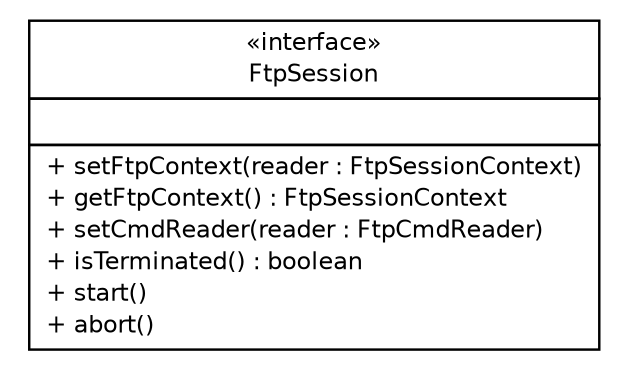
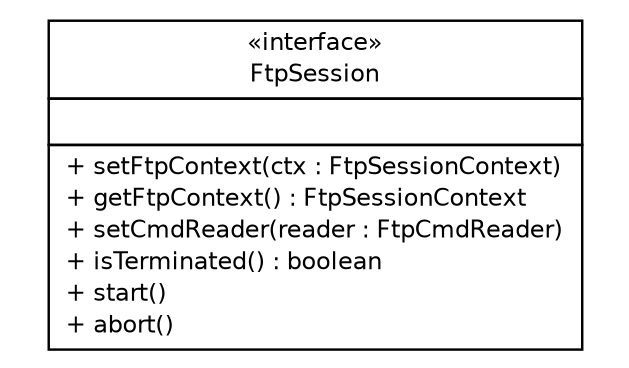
  digraph {
    nodesep=0.25
    ranksep=0.5
-   n1 [fontcolor=black fontname=Helvetica fontsize=10.0 label=<<table title="com.apporiented.hermesftp.session.FtpSession" border="0" cellborder="1" cellspacing="0" cellpadding="2" port="p" href="./FtpSession.html"> 		<tr><td><table border="0" cellspacing="0" cellpadding="1"> <tr><td align="center" balign="center"> &#171;interface&#187; </td></tr> <tr><td align="center" balign="center"> FtpSession </td></tr> 		</table></td></tr> 		<tr><td><table border="0" cellspacing="0" cellpadding="1"> <tr><td align="left" balign="left">  </td></tr> 		</table></td></tr> 		<tr><td><table border="0" cellspacing="0" cellpadding="1"> <tr><td align="left" balign="left"> + setFtpContext(reader : FtpSessionContext) </td></tr> <tr><td align="left" balign="left"> + getFtpContext() : FtpSessionContext </td></tr> <tr><td align="left" balign="left"> + setCmdReader(reader : FtpCmdReader) </td></tr> <tr><td align="left" balign="left"> + isTerminated() : boolean </td></tr> <tr><td align="left" balign="left"> + start() </td></tr> <tr><td align="left" balign="left"> + abort() </td></tr> 		</table></td></tr> 		</table>> shape=plaintext]
+   n1 [fontcolor=black fontname=Helvetica fontsize=10.0 label=<<table title="com.apporiented.hermesftp.session.FtpSession" border="0" cellborder="1" cellspacing="0" cellpadding="2" port="p" href="./FtpSession.html"> 		<tr><td><table border="0" cellspacing="0" cellpadding="1"> <tr><td align="center" balign="center"> &#171;interface&#187; </td></tr> <tr><td align="center" balign="center"> FtpSession </td></tr> 		</table></td></tr> 		<tr><td><table border="0" cellspacing="0" cellpadding="1"> <tr><td align="left" balign="left">  </td></tr> 		</table></td></tr> 		<tr><td><table border="0" cellspacing="0" cellpadding="1"> <tr><td align="left" balign="left"> + setFtpContext(ctx : FtpSessionContext) </td></tr> <tr><td align="left" balign="left"> + getFtpContext() : FtpSessionContext </td></tr> <tr><td align="left" balign="left"> + setCmdReader(reader : FtpCmdReader) </td></tr> <tr><td align="left" balign="left"> + isTerminated() : boolean </td></tr> <tr><td align="left" balign="left"> + start() </td></tr> <tr><td align="left" balign="left"> + abort() </td></tr> 		</table></td></tr> 		</table>> shape=plaintext]
  }
